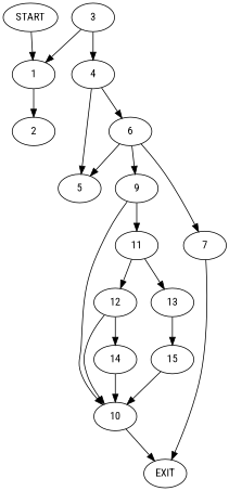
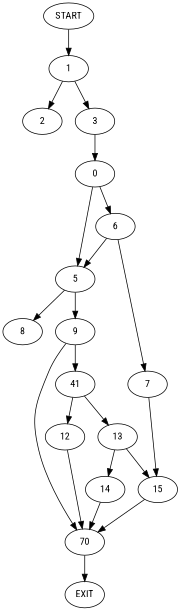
  digraph {
    fontname="Roboto Condensed"
    node [fontname="Roboto Condensed"]
    edge [fontname="Roboto Condensed"]
    n1 [label=START]
    1
    2
    3
    n5 [label=EXIT]
-   4
+   4 [label=0]
    5
    6
+   8
    9
    7
-   10
-   11
+   10 [label=70]
+   11 [label=41]
    12
    13
    14
    15
    n1 -> 1
    1 -> 2
-   3 -> 1
+   1 -> 3
    3 -> 4
    4 -> 5
    4 -> 6
-   6 -> 9
+   5 -> 8
+   5 -> 9
    6 -> 5
    6 -> 7
    9 -> 10
    9 -> 11
-   7 -> n5
+   7 -> 15
    10 -> n5
    11 -> 12
    11 -> 13
    12 -> 10
-   12 -> 14
+   13 -> 14
    13 -> 15
    14 -> 10
    15 -> 10
  }
